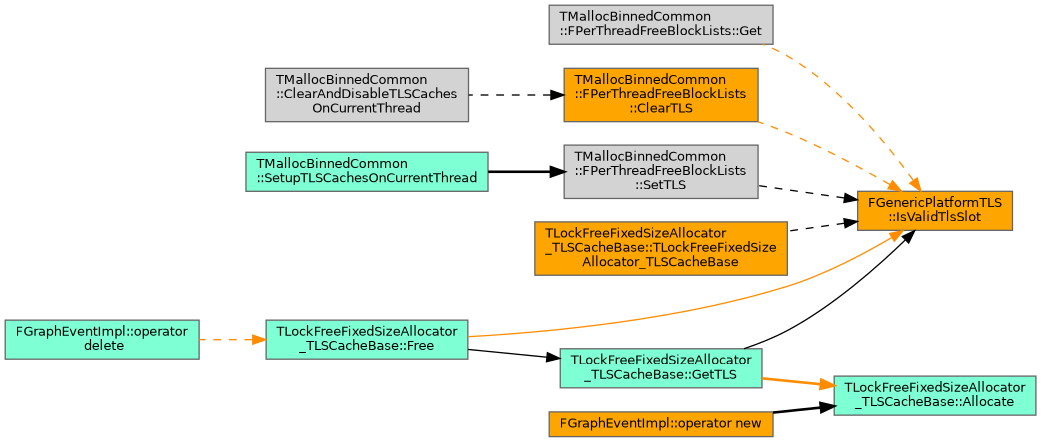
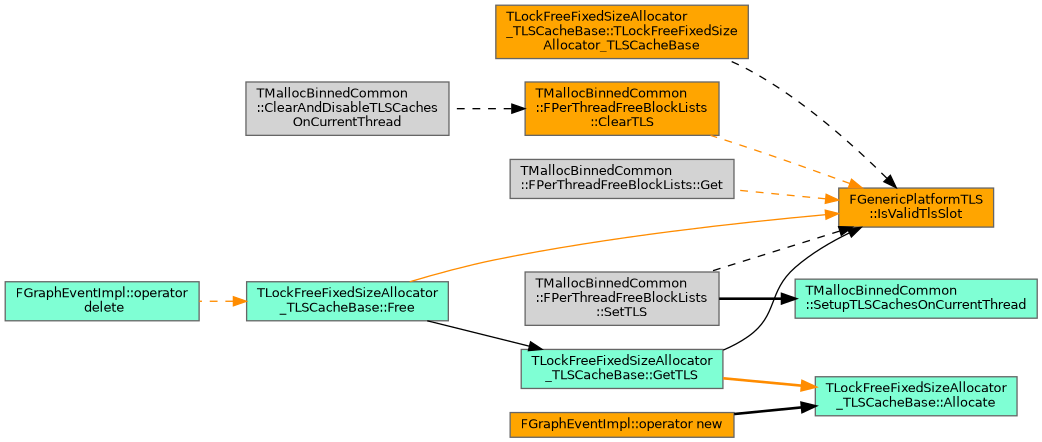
  digraph {
    rankdir=RL
    node [color=grey40 fillcolor=aquamarine fontname=Helvetica fontsize=10 shape=box style=filled]
    edge [color=black dir=back fontname=Helvetica fontsize=10 labelfontname=Helvetica labelfontsize=10 style=dashed]
    n1 [color=gray40 fillcolor=orange fontcolor=black height=0.2 label="FGenericPlatformTLS\l::IsValidTlsSlot" width=0.4]
    n2 [fillcolor=orange height=0.2 label="TLockFreeFixedSizeAllocator\l_TLSCacheBase::TLockFreeFixedSize\lAllocator_TLSCacheBase" width=0.4]
    n3 [fillcolor=orange height=0.2 label="TMallocBinnedCommon\l::FPerThreadFreeBlockLists\l::ClearTLS" width=0.4]
    n4 [fillcolor=lightgrey height=0.2 label="TMallocBinnedCommon\l::FPerThreadFreeBlockLists::Get" width=0.4]
    n5 [height=0.2 label="TLockFreeFixedSizeAllocator\l_TLSCacheBase::GetTLS" width=0.4]
    n6 [fillcolor=lightgrey height=0.2 label="TMallocBinnedCommon\l::FPerThreadFreeBlockLists\l::SetTLS" width=0.4]
    n7 [height=0.2 label="TLockFreeFixedSizeAllocator\l_TLSCacheBase::Free" width=0.4]
    n8 [fillcolor=lightgrey height=0.2 label="TMallocBinnedCommon\l::ClearAndDisableTLSCaches\lOnCurrentThread" width=0.4]
    n9 [height=0.2 label="TMallocBinnedCommon\l::SetupTLSCachesOnCurrentThread" width=0.4]
    n10 [height=0.2 label="TLockFreeFixedSizeAllocator\l_TLSCacheBase::Allocate" width=0.4]
    n11 [fillcolor=orange height=0.2 label="FGraphEventImpl::operator new" width=0.4]
    n12 [height=0.2 label="FGraphEventImpl::operator\l delete" width=0.4]
    n1 -> n2
    n1 -> n3 [color=darkorange]
    n1 -> n4 [color=darkorange]
    n1 -> n5 [style=solid]
    n1 -> n6
    n1 -> n7 [color=darkorange style=solid]
    n3 -> n8
    n5 -> n7 [style=solid]
-   n6 -> n9 [style=bold]
+   n9 -> n6 [style=bold]
    n7 -> n12 [color=darkorange]
    n10 -> n5 [color=darkorange style=bold]
    n10 -> n11 [style=bold]
  }
